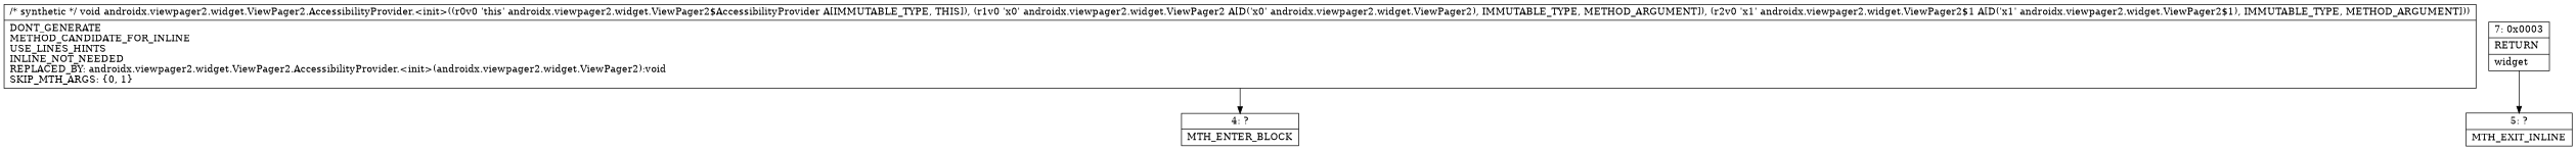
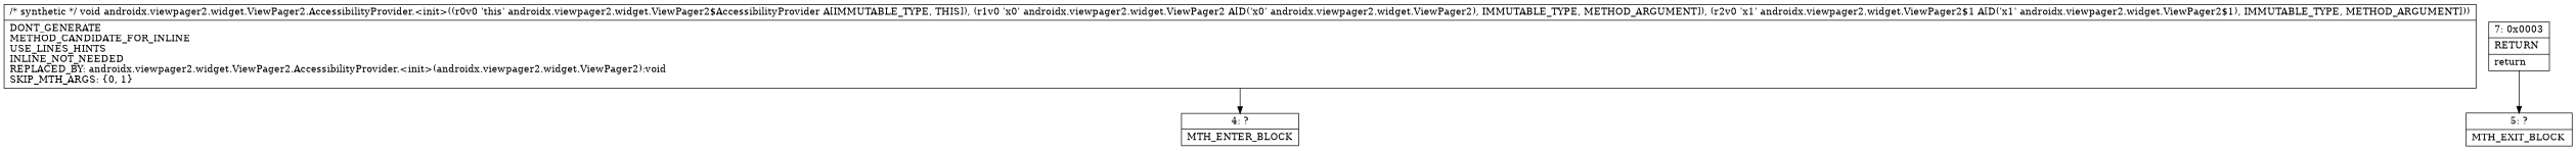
  digraph {
    node [shape=record]
    n1 [label="{4\:\ ?|MTH_ENTER_BLOCK\l}"]
-   n2 [label="{7\:\ 0x0003|RETURN\l|widget\l}"]
-   n3 [label="{5\:\ ?|MTH_EXIT_INLINE\l}"]
+   n2 [label="{7\:\ 0x0003|RETURN\l|return\l}"]
+   n3 [label="{5\:\ ?|MTH_EXIT_BLOCK\l}"]
    n4 [label="{\/* synthetic *\/ void androidx.viewpager2.widget.ViewPager2.AccessibilityProvider.\<init\>((r0v0 'this' androidx.viewpager2.widget.ViewPager2$AccessibilityProvider A[IMMUTABLE_TYPE, THIS]), (r1v0 'x0' androidx.viewpager2.widget.ViewPager2 A[D('x0' androidx.viewpager2.widget.ViewPager2), IMMUTABLE_TYPE, METHOD_ARGUMENT]), (r2v0 'x1' androidx.viewpager2.widget.ViewPager2$1 A[D('x1' androidx.viewpager2.widget.ViewPager2$1), IMMUTABLE_TYPE, METHOD_ARGUMENT]))  | DONT_GENERATE\lMETHOD_CANDIDATE_FOR_INLINE\lUSE_LINES_HINTS\lINLINE_NOT_NEEDED\lREPLACED_BY: androidx.viewpager2.widget.ViewPager2.AccessibilityProvider.\<init\>(androidx.viewpager2.widget.ViewPager2):void\lSKIP_MTH_ARGS: \{0, 1\}\l}"]
    n2 -> n3
    n4 -> n1
  }
